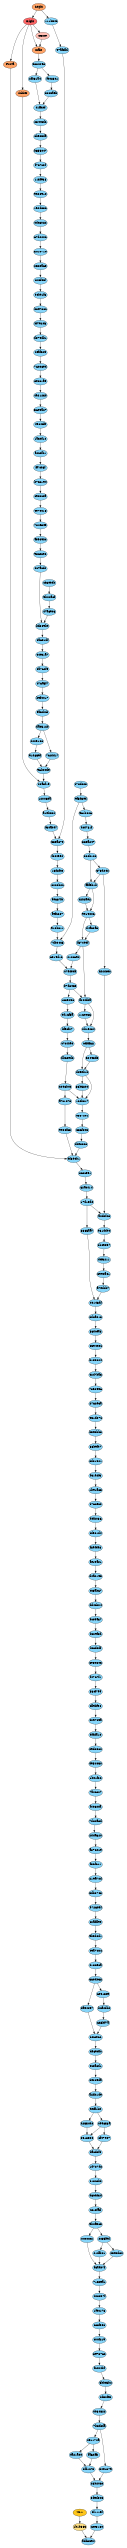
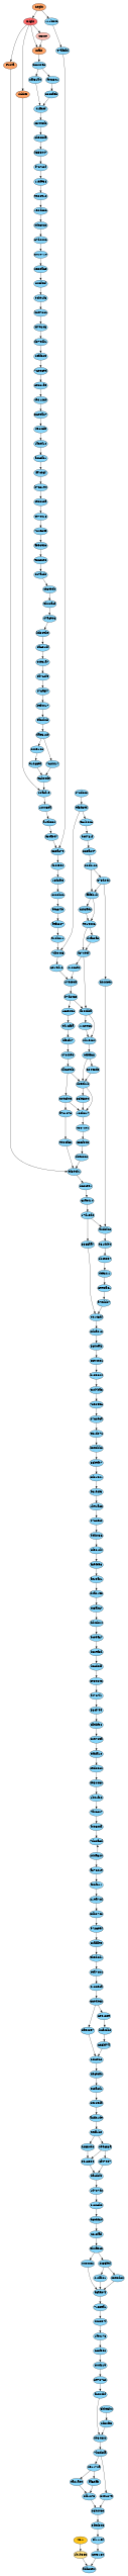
  digraph {
    node [fillcolor="#85d5fa" fixedsize=true style=filled]
    n1 [label="0298b4c" width=0.95]
    n2 [label=a7c1073 width=0.95]
    n3 [label="1c4b317" width=0.95]
    n4 [label="9988f63" width=0.95]
    n5 [label=4337201 width=0.95]
    n6 [label=ed8e4b1 width=0.95]
    n7 [label="863ce91" width=0.95]
    n8 [label="336f848" width=0.95]
    n9 [label="04e0ce2" width=0.95]
    n10 [label=e5a9b7f width=0.95]
    n11 [label="715c9a1" width=0.95]
    n12 [label="428857f" width=0.95]
    n13 [label="05e0d30" width=0.95]
    n14 [label="07eded9" width=0.95]
    n15 [label=b7d6465 width=0.95]
    n16 [label=1339456 width=0.95]
    n17 [label=fb44bba width=0.95]
    n18 [label="0d16f5a" width=0.95]
    n19 [label="0b1e234" width=0.95]
    n20 [label="1160e56" width=0.95]
    n21 [label="091172a" width=0.95]
    n22 [label="4a21a00" width=0.95]
    n23 [label=fa62ff2 width=0.95]
    n24 [label="6fd1c75" width=0.95]
    n25 [label="26b206c" width=0.95]
    n26 [label="09d6560" width=0.95]
    n27 [label=d954050 width=0.95]
    n28 [label="1b01f22" width=0.95]
    n29 [label="7a26c27" width=0.95]
    n30 [label="0a94897" width=0.95]
    n31 [label=c4cce66 width=0.95]
    n32 [label=de69cac width=0.95]
    n33 [label="0c2a6d1" width=0.95]
    n34 [label=cdfdf68 width=0.95]
    n35 [label="52443d5" width=0.95]
    n36 [label=d09eb1b width=0.95]
    n37 [label="88b5804" width=0.95]
    n38 [label="0b64822" width=0.95]
    n39 [label="7b3dcda" width=0.95]
    n40 [label="54e1379" width=0.95]
    n41 [label="3e289da" width=0.95]
    n42 [label=a2bb1d9 width=0.95]
    n43 [label="99ff1be" width=0.95]
    n44 [label=bfecf27 width=0.95]
    n45 [label=c7c4b90 width=0.95]
    n46 [label=db68ed2 width=0.95]
    n47 [label="0dc6082" width=0.95]
    n48 [label="67d2206" width=0.95]
    n49 [label="501971e" width=0.95]
    n50 [label="2520a65" width=0.95]
    n51 [label="0e9858a" width=0.95]
    n52 [label=3518500 width=0.95]
    n53 [label="6f47907" width=0.95]
    n54 [label=bacd3f5 width=0.95]
    n55 [label="1d727dc" width=0.95]
    n56 [label="111b54c" width=0.95]
    n57 [label="97afcad" width=0.95]
    n58 [label="535a87e" width=0.95]
    n59 [label=f644994 width=0.95]
    n60 [label="115fe38" width=0.95]
    n61 [label=9928910 width=0.95]
    n62 [label="192d836" width=0.95]
    n63 [label="120069a" width=0.95]
    n64 [label=a1eb032 width=0.95]
    n65 [label=f30abd7 width=0.95]
    n66 [label="16d8fcc" width=0.95]
    n67 [label="8220b2c" width=0.95]
    n68 [label=ee667f0 width=0.95]
    n69 [label=a9fc687 width=0.95]
    n70 [label="17d15d0" width=0.95]
    n71 [label="3865aa7" width=0.95]
    n72 [label=a0d3f23 width=0.95]
    n73 [label="40146df" width=0.95]
    n74 [label="961dd94" width=0.95]
    n75 [label="8d8a413" width=0.95]
    n76 [label="6b49597" width=0.95]
    n77 [label="1a30f12" width=0.95]
    n78 [label=a0c0fb1 width=0.95]
    n79 [label=ff7cb8f width=0.95]
    n80 [label=b7c8194 width=0.95]
    n81 [label=f4060ca width=0.95]
    n82 [label="7d82a3d" width=0.95]
    n83 [label="1b91a63" width=0.95]
    n84 [label="3763ec0" width=0.95]
    n85 [label=d9f2036 width=0.95]
    n86 [label=cde81d4 width=0.95]
    n87 [label="62ac414" width=0.95]
    n88 [label="2be8866" width=0.95]
    n89 [label="818ccb0" width=0.95]
    n90 [label=d6cdd3d width=0.95]
    n91 [label=cc18fad width=0.95]
    n92 [label="1f9c176" width=0.95]
    n93 [label=c63f55c width=0.95]
    n94 [label=c00f219 width=0.95]
    n95 [label="8e78762" width=0.95]
    n96 [label="212c692" width=0.95]
    n97 [label="219a70d" width=0.95]
    n98 [label="5db0743" width=0.95]
    n99 [label="9726b9f" width=0.95]
    n100 [label=c2ada9e width=0.95]
    n101 [label="21dfb01" width=0.95]
    n102 [label=2209106 width=0.95]
    n103 [label="91d659f" width=0.95]
    n104 [label="96b04de" width=0.95]
    n105 [label="28a8f1e" width=0.95]
    n106 [label="2344cdc" width=0.95]
    n107 [label="8be05da" width=0.95]
    n108 [label=b655047 width=0.95]
    n109 [label=f767c0f width=0.95]
    n110 [label="80cf4cf" width=0.95]
    n111 [label="9cb91f6" width=0.95]
    n112 [label=b8e786c width=0.95]
    n113 [label="5d9d343" width=0.95]
    n114 [label="5f111ef" width=0.95]
    n115 [label="6ce3180" width=0.95]
    n116 [label="2762e3a" width=0.95]
    n117 [label="951d07c" width=0.95]
    n118 [label=b5e0bb3 width=0.95]
    n119 [label="63b9f97" width=0.95]
    n120 [label="2c35fed" width=0.95]
    n121 [label="2d50fe3" width=0.95]
    n122 [label="2dda620" width=0.95]
    n123 [label=a27641e width=0.95]
    n124 [label=f36f611 width=0.95]
    n125 [label="2fb81a4" width=0.95]
    n126 [label="41ff3cf" width=0.95]
    n127 [label="335a247" width=0.95]
    n128 [label="360b126" width=0.95]
    n129 [label=aafeb1b width=0.95]
    n130 [label="373d242" width=0.95]
    n131 [label="42b2ae2" width=0.95]
    n132 [label=9919006 width=0.95]
    n133 [label=dd4dc9c width=0.95]
    n134 [label=f87499f width=0.95]
    n135 [label=d4ac8a6 width=0.95]
    n136 [label="360db38" width=0.95]
    n137 [label="6e413c9" width=0.95]
    n138 [label=bca4db2 width=0.95]
    n139 [label="655bf7a" width=0.95]
    n140 [label=f89fd98 width=0.95]
    n141 [label="56dcea3" width=0.95]
    n142 [label="3990a41" width=0.95]
    n143 [label=a7ed2b7 width=0.95]
    n144 [label=d2554d0 width=0.95]
    n145 [label="3e8c1a9" width=0.95]
    n146 [label="492123b" width=0.95]
    n147 [label="5699a27" width=0.95]
    n148 [label="49c4cfe" width=0.95]
    n149 [label="85949ec" width=0.95]
    n150 [label="409789a" width=0.95]
    n151 [label=efdda10 width=0.95]
    n152 [label="413696a" width=0.95]
    n153 [label="42d7ba3" width=0.95]
    n154 [label=7390996 width=0.95]
    n155 [label="44ec1a7" width=0.95]
    n156 [label="5a762f9" width=0.95]
    n157 [label="476a5f7" width=0.95]
    n158 [label=b9f4417 width=0.95]
    n159 [label=eac0bcb width=0.95]
    n160 [label=da0512b width=0.95]
    n161 [label="47a6906" width=0.95]
    n162 [label=bd389b9 width=0.95]
    n163 [label="8a651df" width=0.95]
    n164 [label="4c3ab67" width=0.95]
    n165 [label=dd4cb04 width=0.95]
    n166 [label="9c09a37" width=0.95]
    n167 [label=bc29f8d width=0.95]
    n168 [label="4e70c13" width=0.95]
    n169 [label="782e3ee" width=0.95]
    n170 [label=aee49bc width=0.95]
    n171 [label="986cc96" width=0.95]
    n172 [label="4eaf529" width=0.95]
    n173 [label="76008ed" width=0.95]
    n174 [label=5384293 width=0.95]
    n175 [label=f9083c1 width=0.95]
    n176 [label="8335aeb" width=0.95]
    n177 [label="56cf7e9" width=0.95]
    n178 [label=ca9bf96 width=0.95]
    n179 [label=b135324 width=0.95]
    n180 [label="5bbc5b2" width=0.95]
    n181 [label=add3594 width=0.95]
    n182 [label="9b5d0d1" width=0.95]
    n183 [label="8d81521" width=0.95]
    n184 [label=f31e2f3 width=0.95]
    n185 [label="6519d1c" width=0.95]
    n186 [label=dcf3211 width=0.95]
    n187 [label="8c7acd2" width=0.95]
    n188 [label="7c2dd17" width=0.95]
    n189 [label="7db04c5" width=0.95]
    n190 [label=bf792d3 width=0.95]
    n191 [label="9b0a965" width=0.95]
    n192 [label="918b611" width=0.95]
    n193 [label=ce8e9eb width=0.95]
    n194 [label="9b02a8f" width=0.95]
    n195 [label=fc424bf width=0.95]
    n196 [label="8e80805" width=0.95]
    n197 [label=f4767f1 width=0.95]
    n198 [label="961b826" width=0.95]
    n199 [label=dcd781f width=0.95]
    n200 [label=b9a740c width=0.95]
    n201 [label=bccd0df width=0.95]
    n202 [label=d879db1 width=0.95]
    n203 [label="9f5d3ed" width=0.95]
    n204 [label=c933c0a width=0.95]
    n205 [label=c78d603 width=0.95]
    n206 [label=ae19a01 width=0.95]
    n207 [label=d4a2195 width=0.95]
    n208 [fillcolor="#ffa366" label=Login width=0.95]
    n209 [fillcolor="#ff6666" label=origin width=0.95]
    n210 [fillcolor="#ffa366" label=Prova width=0.95]
    n211 [fillcolor="#ffa366" label=main width=0.95]
    n212 [fillcolor="#ffa366" label=richies width=0.95]
    n213 [fillcolor="#ffbeb3" label=HEAD width=0.95]
    n214 [fillcolor="#ffdf80" label="1b1b883" width=0.95]
    n215 [fillcolor="#ffc61a" label="v0.1" width=0.95]
    n1 -> n2
    n1 -> n3
    n2 -> n4
    n3 -> n5
    n4 -> n6
    n5 -> n8
    n6 -> n7
    n7 -> n87
    n8 -> n88
    n9 -> n10
    n10 -> n11
    n11 -> n12
    n12 -> n92
    n13 -> n10
    n14 -> n15
    n15 -> n16
    n15 -> n17
    n16 -> n18
    n17 -> n19
    n17 -> n20
    n18 -> n44
    n19 -> n34
    n20 -> n19
    n21 -> n22
    n21 -> n23
    n22 -> n24
    n23 -> n24
    n24 -> n25
    n25 -> n113
    n26 -> n27
    n27 -> n28
    n28 -> n29
    n29 -> n81
    n30 -> n31
    n31 -> n32
    n32 -> n33
    n33 -> n41
    n34 -> n35
    n34 -> n36
    n35 -> n36
    n36 -> n3
    n36 -> n37
    n37 -> n3
    n38 -> n39
    n39 -> n21
    n39 -> n40
    n40 -> n25
    n41 -> n42
    n42 -> n43
    n43 -> n51
    n43 -> n144
    n44 -> n45
    n45 -> n46
    n46 -> n1
+   n46 -> n36
    n47 -> n48
    n48 -> n49
    n49 -> n50
    n50 -> n110
    n51 -> n52
    n51 -> n53
    n52 -> n54
    n53 -> n54
    n54 -> n55
    n55 -> n89
    n56 -> n57
    n57 -> n58
    n58 -> n59
    n59 -> n66
    n60 -> n61
    n61 -> n62
    n62 -> n47
    n63 -> n64
    n64 -> n65
    n65 -> n58
    n66 -> n67
    n67 -> n68
    n68 -> n69
    n69 -> n192
    n70 -> n71
    n70 -> n72
    n71 -> n73
    n72 -> n74
    n73 -> n75
    n74 -> n76
    n75 -> n141
    n76 -> n186
    n77 -> n78
    n78 -> n79
    n79 -> n80
    n80 -> n204
    n81 -> n82
-   n82 -> n122
+   n122 -> n82
    n83 -> n84
    n84 -> n85
    n85 -> n86
    n86 -> n140
    n87 -> n70
    n88 -> n6
    n89 -> n90
    n90 -> n91
    n91 -> n191
    n92 -> n93
    n93 -> n94
    n94 -> n95
    n95 -> n195
    n96 -> n14
    n97 -> n98
    n98 -> n99
    n99 -> n100
    n100 -> n182
    n101 -> n10
    n102 -> n103
    n103 -> n104
    n104 -> n105
    n105 -> n63
    n106 -> n107
    n107 -> n108
    n108 -> n109
    n109 -> n60
    n110 -> n111
    n111 -> n112
    n112 -> n190
    n113 -> n114
    n114 -> n115
    n115 -> n181
    n116 -> n117
    n117 -> n118
    n118 -> n119
    n119 -> n183
    n120 -> n13
    n120 -> n101
    n121 -> n38
    n122 -> n123
    n123 -> n124
    n124 -> n97
    n125 -> n126
    n126 -> n106
    n127 -> n128
    n128 -> n129
    n128 -> n130
    n129 -> n131
    n129 -> n132
    n130 -> n129
    n130 -> n133
    n131 -> n132
    n132 -> n134
    n132 -> n135
    n133 -> n72
    n134 -> n17
    n134 -> n96
    n135 -> n134
    n136 -> n30
    n136 -> n137
    n137 -> n138
    n138 -> n139
    n139 -> n31
    n140 -> n206
    n141 -> n149
    n142 -> n143
    n143 -> n73
    n144 -> n52
    n145 -> n146
    n146 -> n147
    n147 -> n148
    n148 -> n77
    n149 -> n179
    n150 -> n151
    n151 -> n26
    n152 -> n136
    n153 -> n154
    n154 -> n116
    n155 -> n156
    n156 -> n157
    n157 -> n158
    n158 -> n159
    n159 -> n160
    n160 -> n102
    n160 -> n188
    n161 -> n162
    n162 -> n163
    n163 -> n155
    n164 -> n165
    n165 -> n166
    n166 -> n167
    n167 -> n201
    n168 -> n169
    n169 -> n170
    n170 -> n171
    n171 -> n187
    n172 -> n173
    n173 -> n145
    n174 -> n125
    n174 -> n175
    n175 -> n176
    n176 -> n126
    n177 -> n178
    n178 -> n150
    n179 -> n153
    n180 -> n121
    n182 -> n200
    n183 -> n184
    n184 -> n83
    n185 -> n14
    n186 -> n142
-   n187 -> n162
+   n187 -> n193
    n188 -> n104
    n189 -> n185
    n190 -> n202
    n191 -> n9
    n191 -> n120
    n192 -> n189
    n193 -> n194
    n194 -> n161
-   n195 -> n180
+   n195 -> n38
    n196 -> n197
    n197 -> n177
    n198 -> n199
    n199 -> n127
    n200 -> n152
    n201 -> n196
    n202 -> n172
    n203 -> n189
    n203 -> n198
    n204 -> n168
    n205 -> n203
    n206 -> n207
    n207 -> n164
    n208 -> n56
    n208 -> n209
    n209 -> n210
    n209 -> n211
    n209 -> n212
    n209 -> n213
    n210 -> n6
    n211 -> n174
    n212 -> n105
    n213 -> n211
    n214 -> n181
    n215 -> n214
  }
